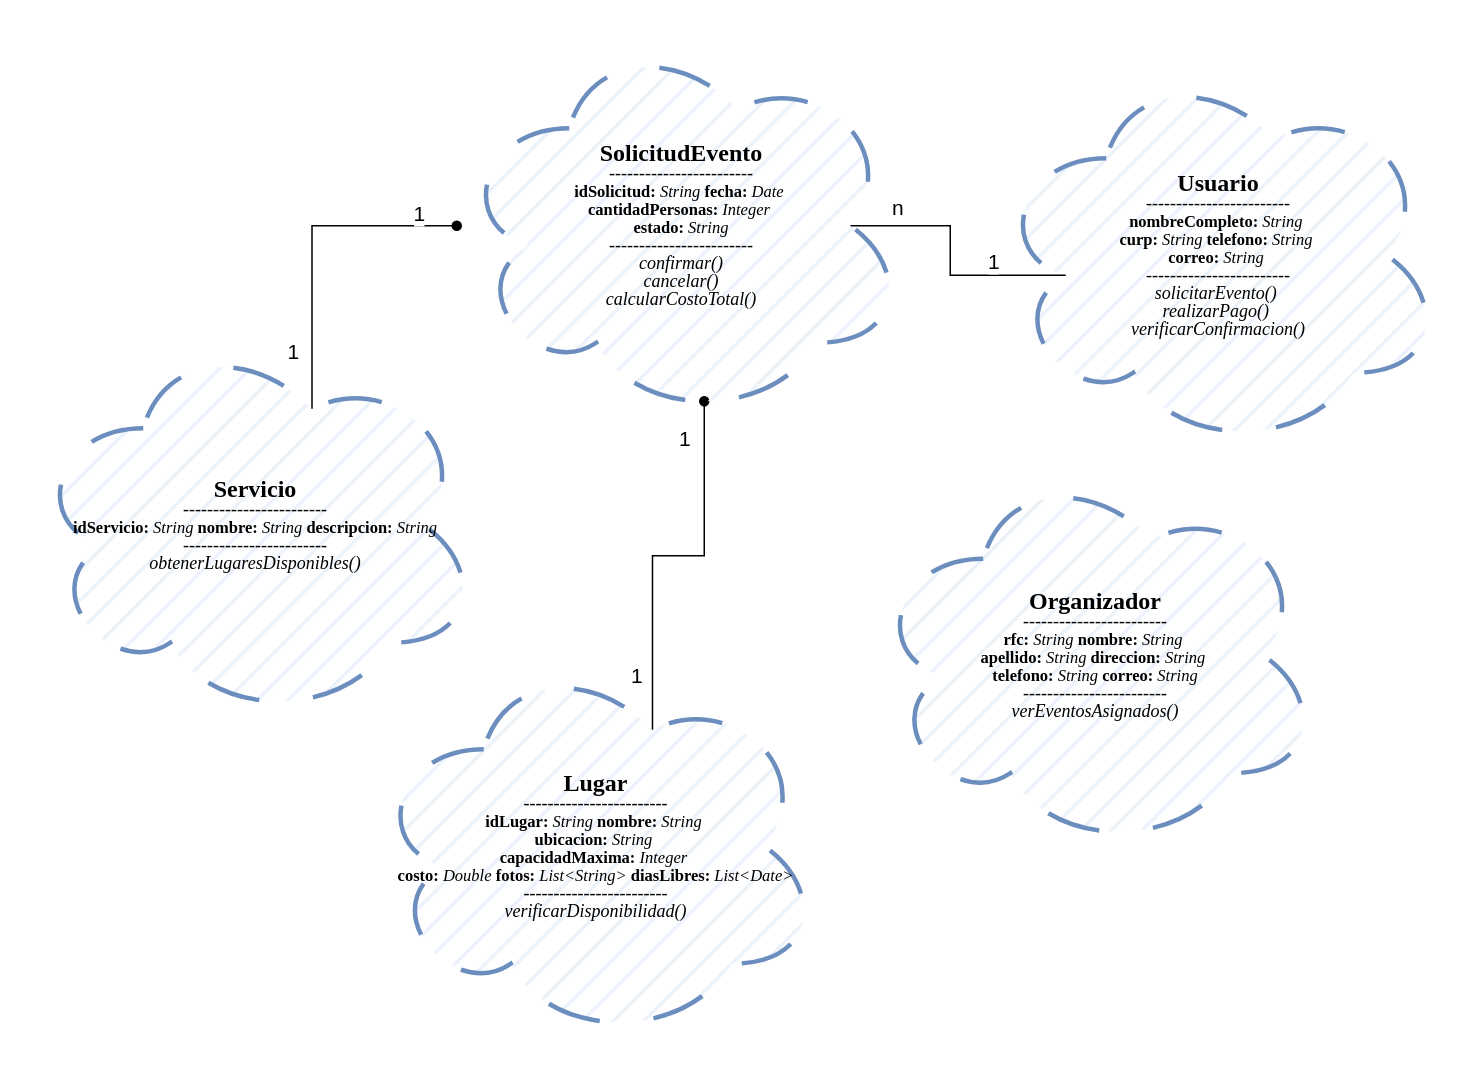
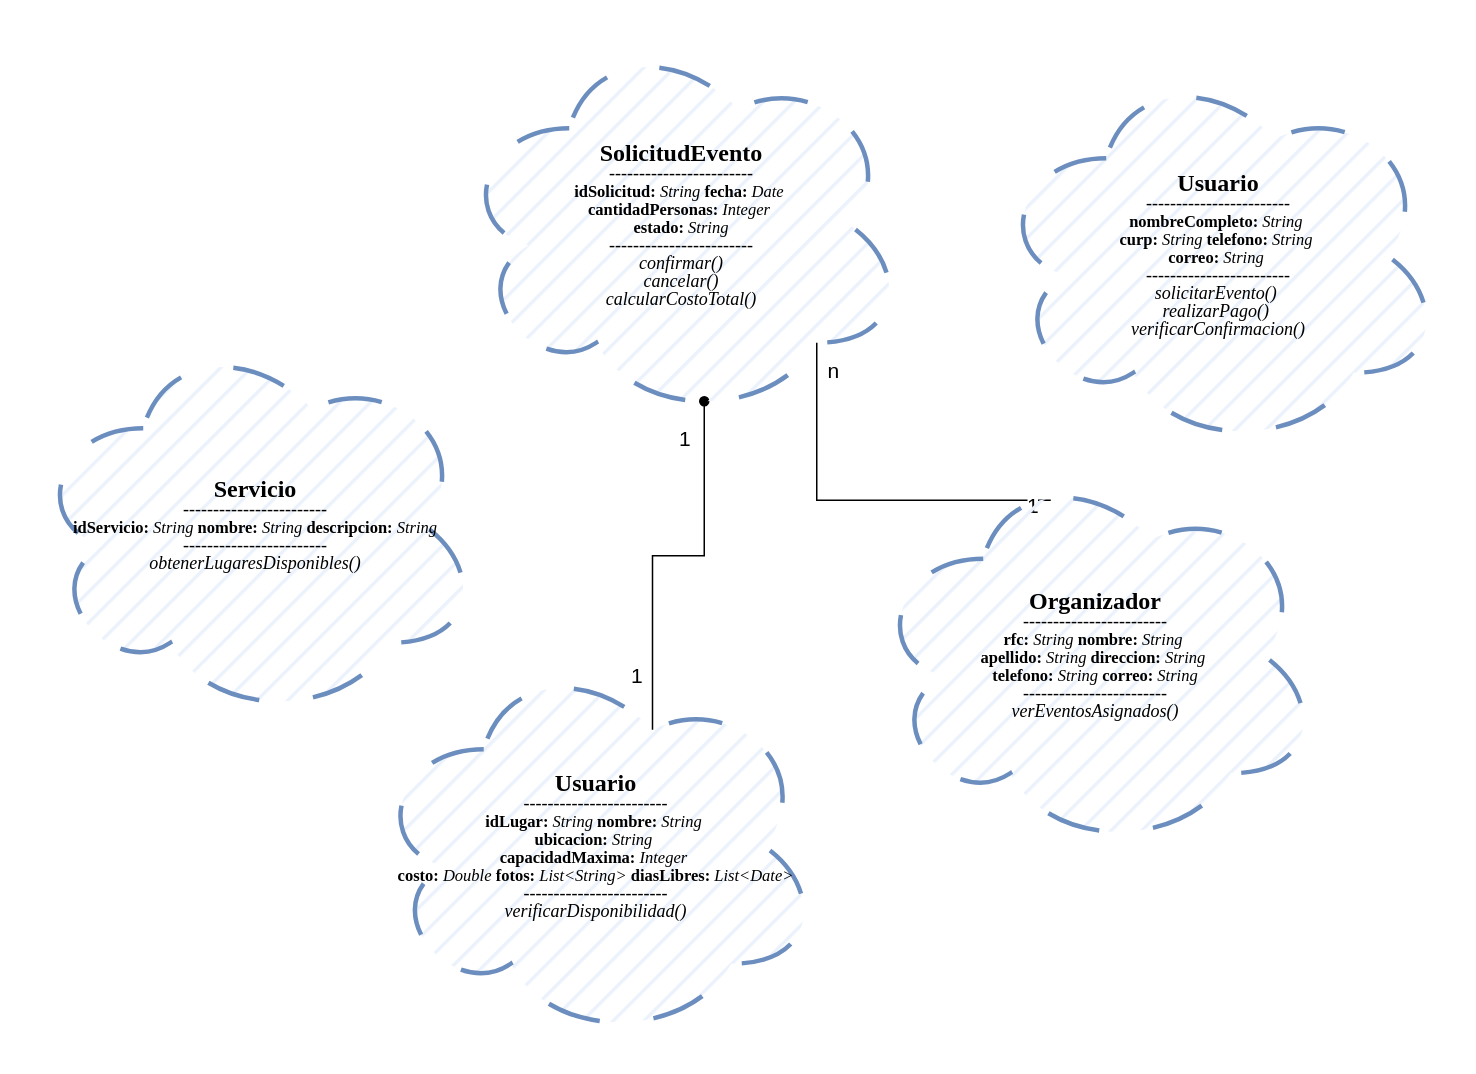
  <mxCell id="0" />
  <mxCell id="1" parent="0" />
- <mxCell id="2" style="edgeStyle=orthogonalEdgeStyle;rounded=0;orthogonalLoop=1;jettySize=auto;html=1;endArrow=none;endFill=0;entryX=0.875;entryY=0.5;entryDx=0;entryDy=0;entryPerimeter=0;exitX=0.16;exitY=0.55;exitDx=0;exitDy=0;exitPerimeter=0;" edge="1" parent="1" source="5" target="14"><mxGeometry relative="1" as="geometry" /></mxCell>
- <mxCell id="3" value="n" style="edgeLabel;html=1;align=center;verticalAlign=middle;resizable=0;points=[];fontSize=14;" connectable="0" vertex="1" parent="2"><mxGeometry x="0.881" y="-3" relative="1" as="geometry"><mxPoint x="20" y="-10" as="offset" /></mxGeometry></mxCell>
- <mxCell id="4" value="1" style="edgeLabel;html=1;align=center;verticalAlign=middle;resizable=0;points=[];fontSize=14;" connectable="0" vertex="1" parent="2"><mxGeometry x="-0.892" y="3" relative="1" as="geometry"><mxPoint x="-39" y="-13" as="offset" /></mxGeometry></mxCell>
  <mxCell id="5" value="&lt;div style=&quot;line-height: 100%;&quot;&gt;&lt;div&gt;&lt;font style=&quot;font-size: 16px;&quot; face=&quot;Lucida Console&quot;&gt;&lt;b style=&quot;&quot;&gt;Usuario&lt;/b&gt;&lt;/font&gt;&lt;/div&gt;&lt;div&gt;&lt;font face=&quot;Lucida Console&quot;&gt;------------------------&lt;/font&gt;&lt;/div&gt;&lt;div&gt;&lt;div&gt;&lt;font face=&quot;Lucida Console&quot;&gt;&lt;span style=&quot;font-size: 11px;&quot;&gt;&lt;b&gt;nombreCompleto: &lt;/b&gt;&lt;i&gt;String&amp;nbsp;&lt;/i&gt;&lt;/span&gt;&lt;/font&gt;&lt;/div&gt;&lt;div&gt;&lt;b style=&quot;font-size: 11px; font-family: &amp;quot;Lucida Console&amp;quot;; background-color: transparent; color: light-dark(rgb(0, 0, 0), rgb(255, 255, 255));&quot;&gt;curp: &lt;/b&gt;&lt;i style=&quot;font-size: 11px; font-family: &amp;quot;Lucida Console&amp;quot;; background-color: transparent; color: light-dark(rgb(0, 0, 0), rgb(255, 255, 255));&quot;&gt;String&amp;nbsp;&lt;/i&gt;&lt;b style=&quot;background-color: transparent; color: light-dark(rgb(0, 0, 0), rgb(255, 255, 255)); font-size: 11px; font-family: &amp;quot;Lucida Console&amp;quot;;&quot;&gt;telefono: &lt;/b&gt;&lt;i style=&quot;background-color: transparent; color: light-dark(rgb(0, 0, 0), rgb(255, 255, 255)); font-size: 11px; font-family: &amp;quot;Lucida Console&amp;quot;;&quot;&gt;String&amp;nbsp;&lt;/i&gt;&lt;/div&gt;&lt;div&gt;&lt;b style=&quot;font-size: 11px; font-family: &amp;quot;Lucida Console&amp;quot;; background-color: transparent; color: light-dark(rgb(0, 0, 0), rgb(255, 255, 255));&quot;&gt;correo: &lt;/b&gt;&lt;i style=&quot;font-size: 11px; font-family: &amp;quot;Lucida Console&amp;quot;; background-color: transparent; color: light-dark(rgb(0, 0, 0), rgb(255, 255, 255));&quot;&gt;String&amp;nbsp;&lt;/i&gt;&lt;/div&gt;&lt;/div&gt;&lt;div&gt;&lt;font face=&quot;Lucida Console&quot;&gt;------------------------&lt;/font&gt;&lt;/div&gt;&lt;div&gt;&lt;div&gt;&lt;font face=&quot;Lucida Console&quot;&gt;&lt;i&gt;solicitarEvento()&amp;nbsp;&lt;/i&gt;&lt;/font&gt;&lt;/div&gt;&lt;div&gt;&lt;i style=&quot;font-family: &amp;quot;Lucida Console&amp;quot;; background-color: transparent; color: light-dark(rgb(0, 0, 0), rgb(255, 255, 255));&quot;&gt;realizarPago()&amp;nbsp;&lt;/i&gt;&lt;/div&gt;&lt;div&gt;&lt;i style=&quot;font-family: &amp;quot;Lucida Console&amp;quot;; background-color: transparent; color: light-dark(rgb(0, 0, 0), rgb(255, 255, 255));&quot;&gt;verificarConfirmacion()&lt;/i&gt;&lt;/div&gt;&lt;/div&gt;&lt;/div&gt;" style="ellipse;shape=cloud;whiteSpace=wrap;html=1;fillColor=#EBF2FC;strokeColor=#6c8ebf;dashed=1;dashPattern=12 12;strokeWidth=3;fillStyle=hatch;" vertex="1" parent="1"><mxGeometry x="662" y="40" width="300" height="260" as="geometry" /></mxCell>
  <mxCell id="6" value="&lt;div style=&quot;line-height: 100%;&quot;&gt;&lt;div&gt;&lt;font face=&quot;Lucida Console&quot;&gt;&lt;span style=&quot;font-size: 16px;&quot;&gt;&lt;b&gt;Servicio&lt;/b&gt;&lt;/span&gt;&lt;/font&gt;&lt;/div&gt;&lt;div&gt;&lt;font face=&quot;Lucida Console&quot;&gt;------------------------&lt;/font&gt;&lt;/div&gt;&lt;div&gt;&lt;div&gt;&lt;font face=&quot;Lucida Console&quot;&gt;&lt;span style=&quot;font-size: 11px;&quot;&gt;&lt;b&gt;idServicio: &lt;/b&gt;&lt;i&gt;String &lt;/i&gt;&lt;b&gt;nombre: &lt;/b&gt;&lt;i&gt;String &lt;/i&gt;&lt;b&gt;descripcion: &lt;/b&gt;&lt;i&gt;String&lt;/i&gt;&lt;/span&gt;&lt;/font&gt;&lt;/div&gt;&lt;/div&gt;&lt;div&gt;&lt;span style=&quot;font-family: &amp;quot;Lucida Console&amp;quot;; background-color: transparent; color: light-dark(rgb(0, 0, 0), rgb(255, 255, 255));&quot;&gt;------------------------&lt;/span&gt;&lt;/div&gt;&lt;div&gt;&lt;div&gt;&lt;font face=&quot;Lucida Console&quot;&gt;&lt;i&gt;obtenerLugaresDisponibles()&lt;/i&gt;&lt;/font&gt;&lt;/div&gt;&lt;/div&gt;&lt;/div&gt;" style="ellipse;shape=cloud;whiteSpace=wrap;html=1;fillColor=#EBF2FC;strokeColor=#6c8ebf;dashed=1;dashPattern=12 12;strokeWidth=3;fillStyle=hatch;" vertex="1" parent="1"><mxGeometry x="20" y="220" width="300" height="260" as="geometry" /></mxCell>
- <mxCell id="7" value="&lt;div style=&quot;line-height: 100%;&quot;&gt;&lt;div&gt;&lt;font face=&quot;Lucida Console&quot;&gt;&lt;span style=&quot;font-size: 16px;&quot;&gt;&lt;b&gt;Lugar&lt;/b&gt;&lt;/span&gt;&lt;/font&gt;&lt;/div&gt;&lt;div&gt;&lt;font face=&quot;Lucida Console&quot;&gt;------------------------&lt;/font&gt;&lt;/div&gt;&lt;div&gt;&lt;div&gt;&lt;font face=&quot;Lucida Console&quot;&gt;&lt;span style=&quot;font-size: 11px;&quot;&gt;&lt;b&gt;idLugar: &lt;/b&gt;&lt;i&gt;String &lt;/i&gt;&lt;b&gt;nombre: &lt;/b&gt;&lt;i&gt;String&lt;/i&gt;&lt;b&gt;&amp;nbsp;&lt;/b&gt;&lt;/span&gt;&lt;/font&gt;&lt;/div&gt;&lt;div&gt;&lt;font face=&quot;Lucida Console&quot;&gt;&lt;span style=&quot;font-size: 11px;&quot;&gt;&lt;b&gt;ubicacion: &lt;/b&gt;&lt;i&gt;String&amp;nbsp;&lt;/i&gt;&lt;/span&gt;&lt;/font&gt;&lt;/div&gt;&lt;div&gt;&lt;font face=&quot;Lucida Console&quot;&gt;&lt;span style=&quot;font-size: 11px;&quot;&gt;&lt;b&gt;capacidadMaxima: &lt;/b&gt;&lt;i&gt;Integer&amp;nbsp;&lt;/i&gt;&lt;/span&gt;&lt;/font&gt;&lt;/div&gt;&lt;div&gt;&lt;font face=&quot;Lucida Console&quot;&gt;&lt;span style=&quot;font-size: 11px;&quot;&gt;&lt;b&gt;costo: &lt;/b&gt;&lt;i&gt;Double &lt;/i&gt;&lt;b&gt;fotos: &lt;/b&gt;&lt;i&gt;List&amp;lt;String&amp;gt;&lt;/i&gt;&lt;b&gt; diasLibres: &lt;/b&gt;&lt;i&gt;List&amp;lt;Date&amp;gt;&lt;/i&gt;&lt;/span&gt;&lt;/font&gt;&lt;/div&gt;&lt;/div&gt;&lt;div&gt;&lt;span style=&quot;font-family: &amp;quot;Lucida Console&amp;quot;; background-color: transparent; color: light-dark(rgb(0, 0, 0), rgb(255, 255, 255));&quot;&gt;------------------------&lt;/span&gt;&lt;/div&gt;&lt;div&gt;&lt;div&gt;&lt;font face=&quot;Lucida Console&quot;&gt;&lt;i&gt;verificarDisponibilidad()&lt;/i&gt;&lt;/font&gt;&lt;/div&gt;&lt;/div&gt;&lt;/div&gt;" style="ellipse;shape=cloud;whiteSpace=wrap;html=1;fillColor=#EBF2FC;strokeColor=#6c8ebf;dashed=1;dashPattern=12 12;strokeWidth=3;fillStyle=hatch;" vertex="1" parent="1"><mxGeometry x="247" y="434" width="300" height="260" as="geometry" /></mxCell>
- <mxCell id="8" style="edgeStyle=orthogonalEdgeStyle;rounded=0;orthogonalLoop=1;jettySize=auto;html=1;endArrow=none;endFill=0;startArrow=oval;startFill=1;entryX=0.625;entryY=0.2;entryDx=0;entryDy=0;entryPerimeter=0;" edge="1" parent="1" source="14" target="6"><mxGeometry relative="1" as="geometry"><Array as="points"><mxPoint x="208" y="150" /></Array></mxGeometry></mxCell>
- <mxCell id="9" value="1" style="edgeLabel;html=1;align=center;verticalAlign=middle;resizable=0;points=[];fontSize=14;" connectable="0" vertex="1" parent="8"><mxGeometry x="-0.72" y="1" relative="1" as="geometry"><mxPoint x="5" y="-10" as="offset" /></mxGeometry></mxCell>
- <mxCell id="10" value="1" style="edgeLabel;html=1;align=center;verticalAlign=middle;resizable=0;points=[];fontSize=14;" connectable="0" vertex="1" parent="8"><mxGeometry x="0.839" relative="1" as="geometry"><mxPoint x="-13" y="-21" as="offset" /></mxGeometry></mxCell>
+ <mxCell id="7" value="&lt;div style=&quot;line-height: 100%;&quot;&gt;&lt;div&gt;&lt;font face=&quot;Lucida Console&quot;&gt;&lt;span style=&quot;font-size: 16px;&quot;&gt;&lt;b&gt;Usuario&lt;/b&gt;&lt;/span&gt;&lt;/font&gt;&lt;/div&gt;&lt;div&gt;&lt;font face=&quot;Lucida Console&quot;&gt;------------------------&lt;/font&gt;&lt;/div&gt;&lt;div&gt;&lt;div&gt;&lt;font face=&quot;Lucida Console&quot;&gt;&lt;span style=&quot;font-size: 11px;&quot;&gt;&lt;b&gt;idLugar: &lt;/b&gt;&lt;i&gt;String &lt;/i&gt;&lt;b&gt;nombre: &lt;/b&gt;&lt;i&gt;String&lt;/i&gt;&lt;b&gt;&amp;nbsp;&lt;/b&gt;&lt;/span&gt;&lt;/font&gt;&lt;/div&gt;&lt;div&gt;&lt;font face=&quot;Lucida Console&quot;&gt;&lt;span style=&quot;font-size: 11px;&quot;&gt;&lt;b&gt;ubicacion: &lt;/b&gt;&lt;i&gt;String&amp;nbsp;&lt;/i&gt;&lt;/span&gt;&lt;/font&gt;&lt;/div&gt;&lt;div&gt;&lt;font face=&quot;Lucida Console&quot;&gt;&lt;span style=&quot;font-size: 11px;&quot;&gt;&lt;b&gt;capacidadMaxima: &lt;/b&gt;&lt;i&gt;Integer&amp;nbsp;&lt;/i&gt;&lt;/span&gt;&lt;/font&gt;&lt;/div&gt;&lt;div&gt;&lt;font face=&quot;Lucida Console&quot;&gt;&lt;span style=&quot;font-size: 11px;&quot;&gt;&lt;b&gt;costo: &lt;/b&gt;&lt;i&gt;Double &lt;/i&gt;&lt;b&gt;fotos: &lt;/b&gt;&lt;i&gt;List&amp;lt;String&amp;gt;&lt;/i&gt;&lt;b&gt; diasLibres: &lt;/b&gt;&lt;i&gt;List&amp;lt;Date&amp;gt;&lt;/i&gt;&lt;/span&gt;&lt;/font&gt;&lt;/div&gt;&lt;/div&gt;&lt;div&gt;&lt;span style=&quot;font-family: &amp;quot;Lucida Console&amp;quot;; background-color: transparent; color: light-dark(rgb(0, 0, 0), rgb(255, 255, 255));&quot;&gt;------------------------&lt;/span&gt;&lt;/div&gt;&lt;div&gt;&lt;div&gt;&lt;font face=&quot;Lucida Console&quot;&gt;&lt;i&gt;verificarDisponibilidad()&lt;/i&gt;&lt;/font&gt;&lt;/div&gt;&lt;/div&gt;&lt;/div&gt;" style="ellipse;shape=cloud;whiteSpace=wrap;html=1;fillColor=#EBF2FC;strokeColor=#6c8ebf;dashed=1;dashPattern=12 12;strokeWidth=3;fillStyle=hatch;" vertex="1" parent="1"><mxGeometry x="247" y="434" width="300" height="260" as="geometry" /></mxCell>
  <mxCell id="11" style="edgeStyle=orthogonalEdgeStyle;rounded=0;orthogonalLoop=1;jettySize=auto;html=1;endArrow=none;endFill=0;startArrow=oval;startFill=1;entryX=0.625;entryY=0.2;entryDx=0;entryDy=0;entryPerimeter=0;exitX=0.55;exitY=0.95;exitDx=0;exitDy=0;exitPerimeter=0;" edge="1" parent="1" source="14" target="7"><mxGeometry relative="1" as="geometry"><Array as="points"><mxPoint x="469" y="370" /><mxPoint x="435" y="370" /></Array></mxGeometry></mxCell>
  <mxCell id="12" value="1" style="edgeLabel;html=1;align=center;verticalAlign=middle;resizable=0;points=[];fontSize=14;" connectable="0" vertex="1" parent="11"><mxGeometry x="-0.865" y="2" relative="1" as="geometry"><mxPoint x="-16" y="7" as="offset" /></mxGeometry></mxCell>
  <mxCell id="13" value="1" style="edgeLabel;html=1;align=center;verticalAlign=middle;resizable=0;points=[];fontSize=14;" connectable="0" vertex="1" parent="11"><mxGeometry x="0.88" y="1" relative="1" as="geometry"><mxPoint x="-12" y="-21" as="offset" /></mxGeometry></mxCell>
  <mxCell id="14" value="&lt;div style=&quot;line-height: 100%;&quot;&gt;&lt;div&gt;&lt;font face=&quot;Lucida Console&quot;&gt;&lt;span style=&quot;font-size: 16px;&quot;&gt;&lt;b&gt;SolicitudEvento&lt;/b&gt;&lt;/span&gt;&lt;/font&gt;&lt;/div&gt;&lt;div&gt;&lt;font face=&quot;Lucida Console&quot;&gt;------------------------&lt;/font&gt;&lt;/div&gt;&lt;div&gt;&lt;div&gt;&lt;font face=&quot;Lucida Console&quot;&gt;&lt;span style=&quot;font-size: 11px;&quot;&gt;&lt;b&gt;idSolicitud: &lt;/b&gt;&lt;i&gt;String&amp;nbsp;&lt;/i&gt;&lt;/span&gt;&lt;/font&gt;&lt;b style=&quot;font-size: 11px; font-family: &amp;quot;Lucida Console&amp;quot;; background-color: transparent; color: light-dark(rgb(0, 0, 0), rgb(255, 255, 255));&quot;&gt;fecha: &lt;/b&gt;&lt;i style=&quot;font-size: 11px; font-family: &amp;quot;Lucida Console&amp;quot;; background-color: transparent; color: light-dark(rgb(0, 0, 0), rgb(255, 255, 255));&quot;&gt;Date&amp;nbsp;&lt;/i&gt;&lt;/div&gt;&lt;div&gt;&lt;font face=&quot;Lucida Console&quot;&gt;&lt;span style=&quot;font-size: 11px;&quot;&gt;&lt;b&gt;cantidadPersonas: &lt;/b&gt;&lt;i&gt;Integer&amp;nbsp;&lt;/i&gt;&lt;/span&gt;&lt;/font&gt;&lt;/div&gt;&lt;div&gt;&lt;font face=&quot;Lucida Console&quot;&gt;&lt;span style=&quot;font-size: 11px;&quot;&gt;&lt;b&gt;estado: &lt;/b&gt;&lt;i&gt;String&lt;/i&gt;&lt;/span&gt;&lt;/font&gt;&lt;/div&gt;&lt;/div&gt;&lt;div&gt;&lt;span style=&quot;font-family: &amp;quot;Lucida Console&amp;quot;; background-color: transparent; color: light-dark(rgb(0, 0, 0), rgb(255, 255, 255));&quot;&gt;------------------------&lt;/span&gt;&lt;/div&gt;&lt;div&gt;&lt;div&gt;&lt;font face=&quot;Lucida Console&quot;&gt;&lt;i&gt;confirmar()&lt;/i&gt;&lt;/font&gt;&lt;/div&gt;&lt;div&gt;&lt;font face=&quot;Lucida Console&quot;&gt;&lt;i&gt;cancelar()&lt;/i&gt;&lt;/font&gt;&lt;/div&gt;&lt;div&gt;&lt;font face=&quot;Lucida Console&quot;&gt;&lt;i&gt;calcularCostoTotal()&lt;/i&gt;&lt;/font&gt;&lt;/div&gt;&lt;/div&gt;&lt;/div&gt;" style="ellipse;shape=cloud;whiteSpace=wrap;html=1;fillColor=#EBF2FC;strokeColor=#6c8ebf;dashed=1;dashPattern=12 12;strokeWidth=3;fillStyle=hatch;" vertex="1" parent="1"><mxGeometry x="304" y="20" width="300" height="260" as="geometry" /></mxCell>
+ <mxCell id="15" style="edgeStyle=orthogonalEdgeStyle;rounded=0;orthogonalLoop=1;jettySize=auto;html=1;endArrow=none;endFill=0;entryX=0.8;entryY=0.8;entryDx=0;entryDy=0;entryPerimeter=0;exitX=0.4;exitY=0.1;exitDx=0;exitDy=0;exitPerimeter=0;" edge="1" parent="1" source="18" target="14"><mxGeometry relative="1" as="geometry"><Array as="points"><mxPoint x="700" y="333" /><mxPoint x="544" y="333" /></Array></mxGeometry></mxCell>
+ <mxCell id="16" value="n" style="edgeLabel;html=1;align=center;verticalAlign=middle;resizable=0;points=[];fontSize=14;" connectable="0" vertex="1" parent="15"><mxGeometry x="0.772" y="-3" relative="1" as="geometry"><mxPoint x="7" y="-12" as="offset" /></mxGeometry></mxCell>
+ <mxCell id="17" value="1" style="edgeLabel;html=1;align=center;verticalAlign=middle;resizable=0;points=[];fontSize=14;" connectable="0" vertex="1" parent="15"><mxGeometry x="-0.835" relative="1" as="geometry"><mxPoint x="9" y="3" as="offset" /></mxGeometry></mxCell>
  <mxCell id="18" value="&lt;div style=&quot;line-height: 100%;&quot;&gt;&lt;div&gt;&lt;font face=&quot;Lucida Console&quot;&gt;&lt;span style=&quot;font-size: 16px;&quot;&gt;&lt;b&gt;Organizador&lt;/b&gt;&lt;/span&gt;&lt;/font&gt;&lt;/div&gt;&lt;div&gt;&lt;font face=&quot;Lucida Console&quot;&gt;------------------------&lt;/font&gt;&lt;/div&gt;&lt;div&gt;&lt;font face=&quot;Lucida Console&quot;&gt;&lt;span style=&quot;font-size: 11px;&quot;&gt;&lt;b&gt;rfc: &lt;/b&gt;&lt;i&gt;String &lt;/i&gt;&lt;b&gt;nombre: &lt;/b&gt;&lt;i&gt;String&amp;nbsp;&lt;/i&gt;&lt;/span&gt;&lt;/font&gt;&lt;/div&gt;&lt;div&gt;&lt;font face=&quot;Lucida Console&quot;&gt;&lt;span style=&quot;font-size: 11px;&quot;&gt;&lt;b&gt;apellido: &lt;/b&gt;&lt;i&gt;String &lt;/i&gt;&lt;b&gt;direccion: &lt;/b&gt;&lt;i&gt;String&amp;nbsp;&lt;/i&gt;&lt;/span&gt;&lt;/font&gt;&lt;/div&gt;&lt;div&gt;&lt;font face=&quot;Lucida Console&quot;&gt;&lt;span style=&quot;font-size: 11px;&quot;&gt;&lt;b&gt;telefono: &lt;/b&gt;&lt;i&gt;String &lt;/i&gt;&lt;b&gt;correo: &lt;/b&gt;&lt;i&gt;String&lt;/i&gt;&lt;/span&gt;&lt;/font&gt;&lt;/div&gt;&lt;div&gt;&lt;span style=&quot;font-family: &amp;quot;Lucida Console&amp;quot;; background-color: transparent; color: light-dark(rgb(0, 0, 0), rgb(255, 255, 255));&quot;&gt;------------------------&lt;/span&gt;&lt;/div&gt;&lt;div&gt;&lt;div&gt;&lt;font face=&quot;Lucida Console&quot;&gt;&lt;i&gt;verEventosAsignados()&lt;/i&gt;&lt;/font&gt;&lt;/div&gt;&lt;/div&gt;&lt;/div&gt;" style="ellipse;shape=cloud;whiteSpace=wrap;html=1;fillColor=#EBF2FC;strokeColor=#6c8ebf;dashed=1;dashPattern=12 12;strokeWidth=3;fillStyle=hatch;" vertex="1" parent="1"><mxGeometry x="580" y="307" width="300" height="260" as="geometry" /></mxCell>
